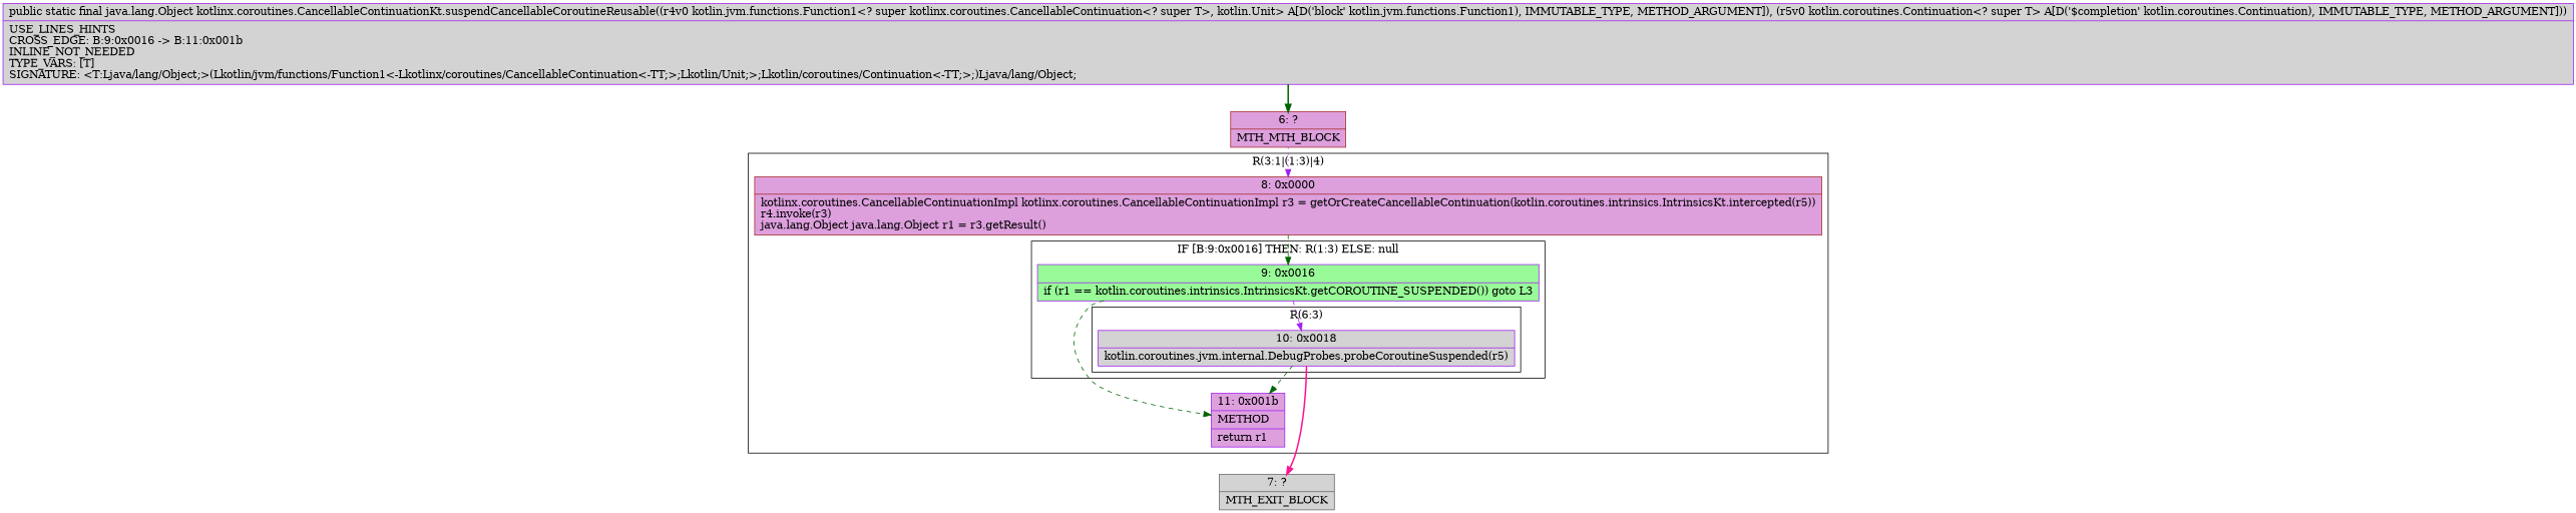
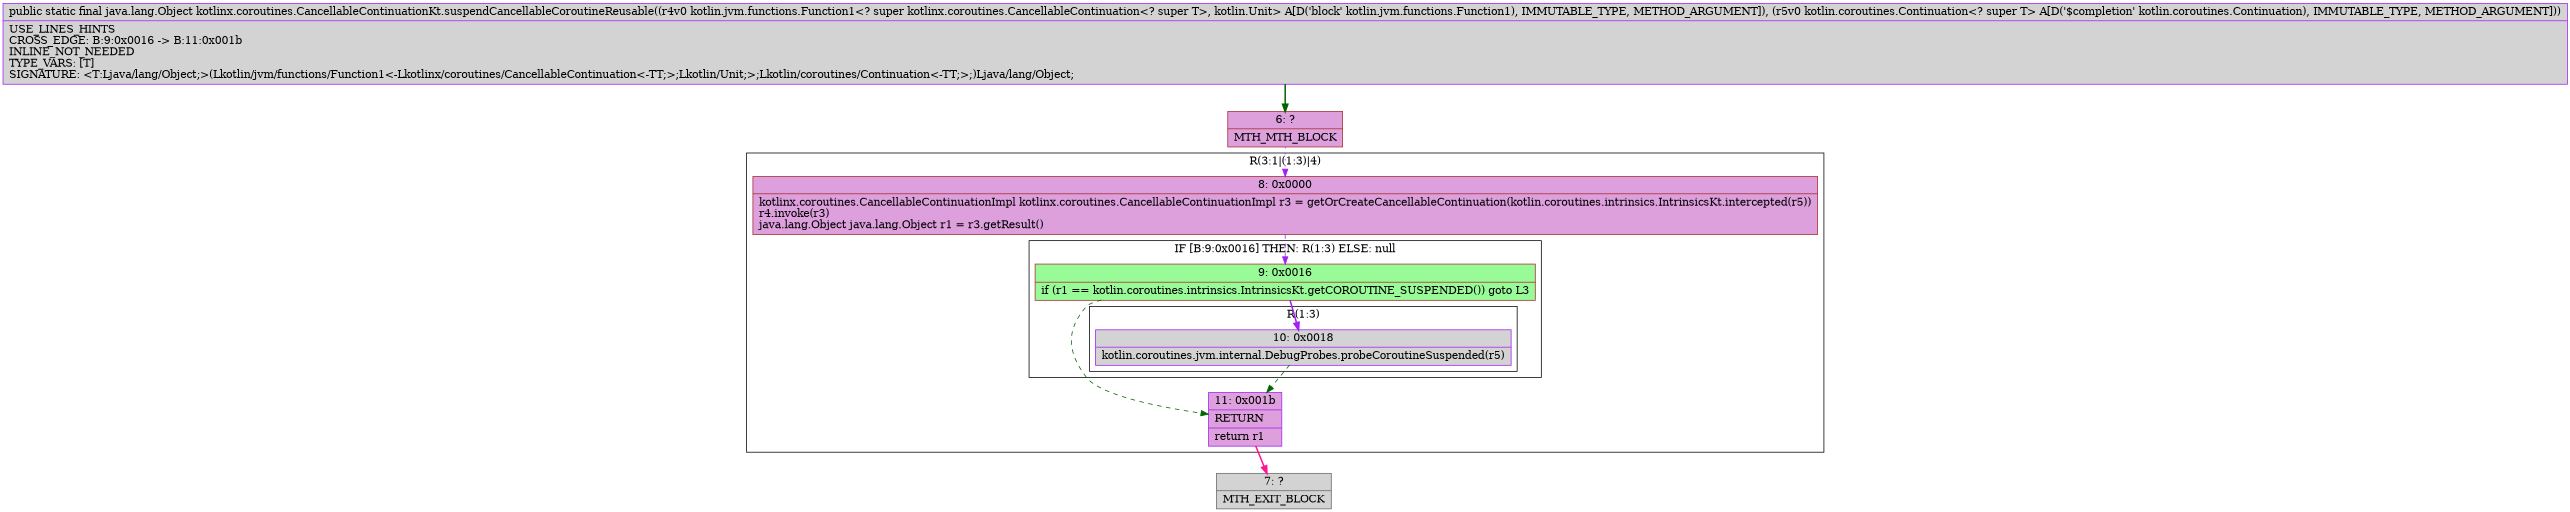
  digraph {
    node [color=purple fillcolor=lightgrey shape=record style=filled]
    edge [color=darkgreen style=dashed]
    n1 [label="{10\:\ 0x0018|kotlin.coroutines.jvm.internal.DebugProbes.probeCoroutineSuspended(r5)\l}"]
-   n2 [fillcolor=palegreen label="{9\:\ 0x0016|if (r1 == kotlin.coroutines.intrinsics.IntrinsicsKt.getCOROUTINE_SUSPENDED()) goto L3\l}"]
+   n2 [color=brown fillcolor=palegreen label="{9\:\ 0x0016|if (r1 == kotlin.coroutines.intrinsics.IntrinsicsKt.getCOROUTINE_SUSPENDED()) goto L3\l}"]
    n3 [color=brown fillcolor=plum label="{8\:\ 0x0000|kotlinx.coroutines.CancellableContinuationImpl kotlinx.coroutines.CancellableContinuationImpl r3 = getOrCreateCancellableContinuation(kotlin.coroutines.intrinsics.IntrinsicsKt.intercepted(r5))\lr4.invoke(r3)\ljava.lang.Object java.lang.Object r1 = r3.getResult()\l}"]
-   n4 [fillcolor=plum label="{11\:\ 0x001b|METHOD\l|return r1\l}"]
+   n4 [fillcolor=plum label="{11\:\ 0x001b|RETURN\l|return r1\l}"]
    n5 [color=gray40 label="{7\:\ ?|MTH_EXIT_BLOCK\l}"]
    n6 [color=brown fillcolor=plum label="{6\:\ ?|MTH_MTH_BLOCK\l}"]
    n7 [label="{public static final java.lang.Object kotlinx.coroutines.CancellableContinuationKt.suspendCancellableCoroutineReusable((r4v0 kotlin.jvm.functions.Function1\<? super kotlinx.coroutines.CancellableContinuation\<? super T\>, kotlin.Unit\> A[D('block' kotlin.jvm.functions.Function1), IMMUTABLE_TYPE, METHOD_ARGUMENT]), (r5v0 kotlin.coroutines.Continuation\<? super T\> A[D('$completion' kotlin.coroutines.Continuation), IMMUTABLE_TYPE, METHOD_ARGUMENT]))  | USE_LINES_HINTS\lCROSS_EDGE: B:9:0x0016 \-\> B:11:0x001b\lINLINE_NOT_NEEDED\lTYPE_VARS: [T]\lSIGNATURE: \<T:Ljava\/lang\/Object;\>(Lkotlin\/jvm\/functions\/Function1\<\-Lkotlinx\/coroutines\/CancellableContinuation\<\-TT;\>;Lkotlin\/Unit;\>;Lkotlin\/coroutines\/Continuation\<\-TT;\>;)Ljava\/lang\/Object;\l}"]
    subgraph cluster_1 {
      label="R(3:1|(1:3)|4)"
      n3
      n4
      subgraph cluster_2 {
        label="IF [B:9:0x0016] THEN: R(1:3) ELSE: null"
        n2
        subgraph cluster_3 {
-         label="R(6:3)"
+         label="R(1:3)"
          n1
        }
      }
    }
    n1 -> n4
-   n2 -> n1 [color=purple]
+   n2 -> n1 [color=purple style=bold]
    n2 -> n4
-   n3 -> n2
-   n1 -> n5 [color=deeppink style=bold]
+   n3 -> n2 [color=purple]
+   n4 -> n5 [color=deeppink style=bold]
    n6 -> n3 [color=purple style=dotted]
    n7 -> n6 [style=bold]
  }
